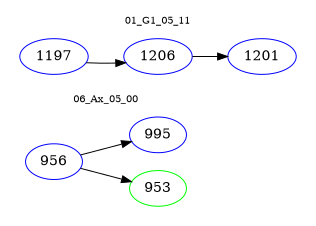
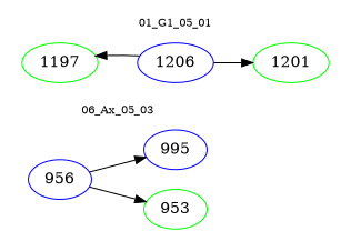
  digraph {
    rankdir=LR
    node [color=blue]
    edge [color=black]
    n1 [label=956]
    n2 [color=green label=953]
    n3 [label=995]
-   n4 [label=1197]
+   n4 [color=green label=1197]
    n5 [label=1206]
-   n6 [label=1201]
+   n6 [color=green label=1201]
    subgraph cluster_1 {
      color=white
      fontsize=10
-     label="06_Ax_05_00"
+     label="06_Ax_05_03"
      n1
      n2
      n3
    }
    subgraph cluster_2 {
      color=white
      fontsize=10
-     label="01_G1_05_11"
+     label="01_G1_05_01"
      n4
      n5
      n6
    }
    n1 -> n2
    n1 -> n3
-   n4 -> n5
+   n5 -> n4
    n5 -> n6
  }
